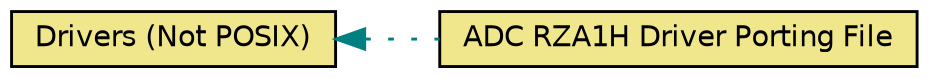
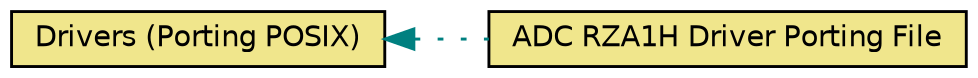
  digraph {
    rankdir=LR
    node [color=black fillcolor=khaki fontname=Helvetica fontsize=10 shape=box style=filled]
-   n1 [height=0.2 label="Drivers (Not POSIX)" width=0.4]
+   n1 [height=0.2 label="Drivers (Porting POSIX)" width=0.4]
    n2 [fontcolor=black height=0.2 label="ADC RZA1H Driver Porting File" width=0.4]
    n1 -> n2 [dir=back fontname=Helvetica fontsize=10 labelfontname=Helvetica labelfontsize=10 shape=plaintext style=dotted color=teal]
  }
